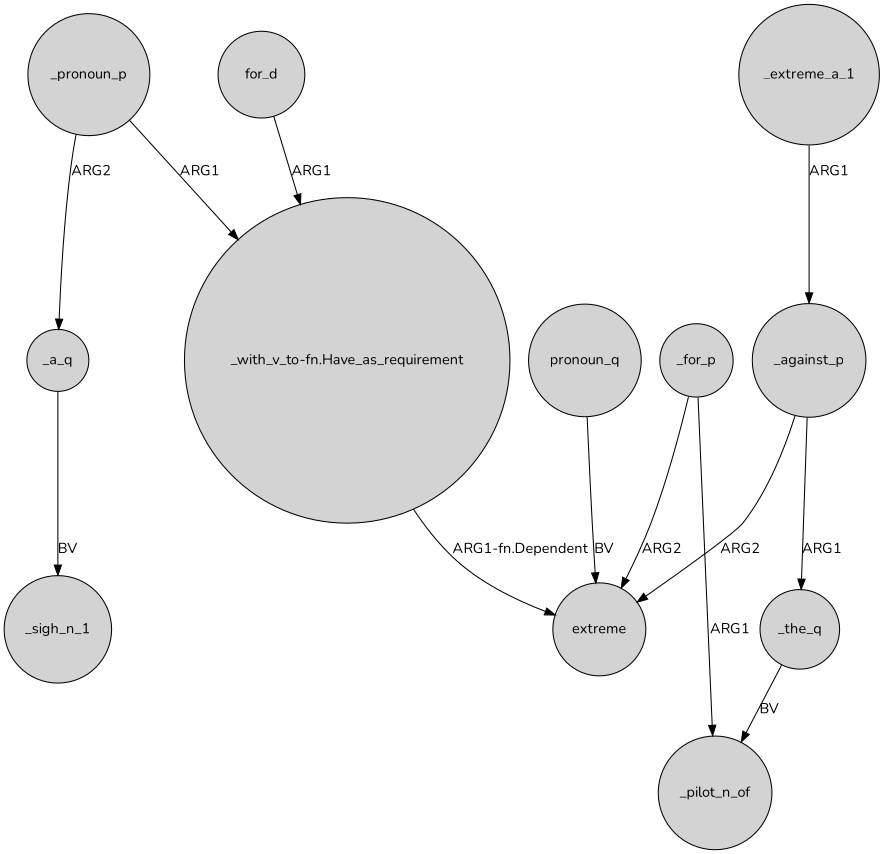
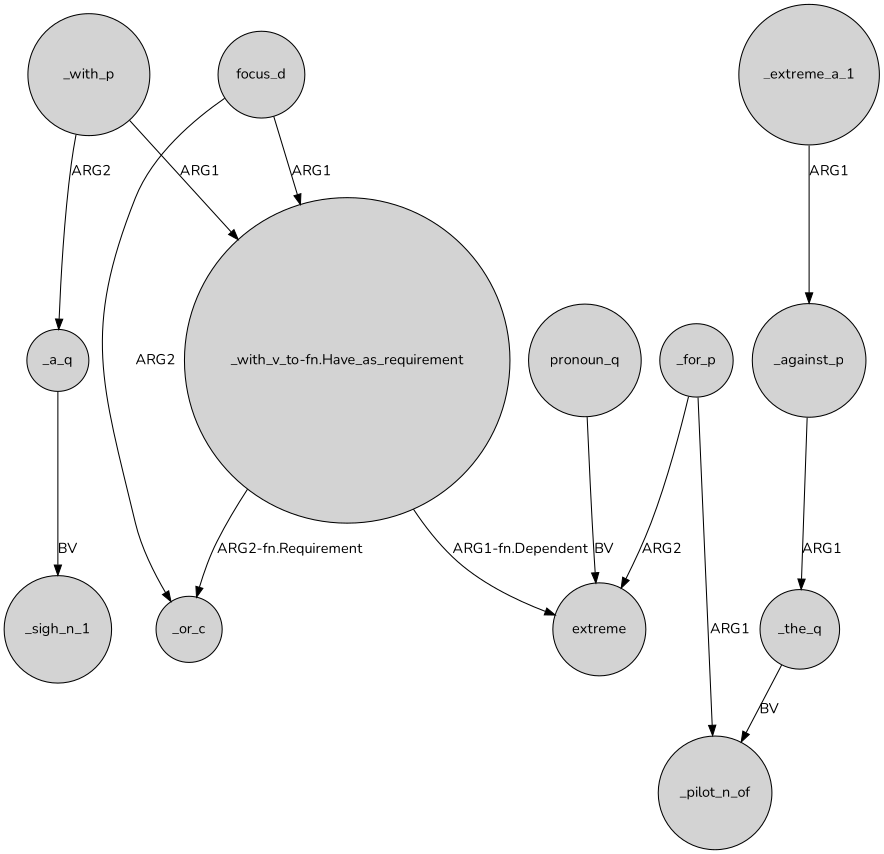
  digraph {
    fontname=Nunito
    node [fontname=Nunito shape=circle style=filled]
    edge [fontname=Nunito]
    n1 [label="_with_v_to-fn.Have_as_requirement"]
-   _with_p [label=_pronoun_p]
+   _with_p
    _a_q
    n4 [label=extreme]
+   _or_c
    _extreme_a_1
    _against_p
    _the_q
    _for_p
    _pilot_n_of
    _sigh_n_1
-   focus_d [label=for_d]
+   focus_d
    pronoun_q
    n1 -> n4 [label="ARG1-fn.Dependent"]
+   n1 -> _or_c [label="ARG2-fn.Requirement"]
    _with_p -> n1 [label=ARG1]
    _with_p -> _a_q [label=ARG2]
    _a_q -> _sigh_n_1 [label=BV]
    _extreme_a_1 -> _against_p [label=ARG1]
-   _against_p -> n4 [label=ARG2]
    _against_p -> _the_q [label=ARG1]
    _the_q -> _pilot_n_of [label=BV]
    _for_p -> n4 [label=ARG2]
    _for_p -> _pilot_n_of [label=ARG1]
    focus_d -> n1 [label=ARG1]
+   focus_d -> _or_c [label=ARG2]
    pronoun_q -> n4 [label=BV]
  }
